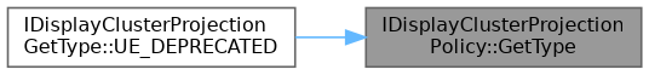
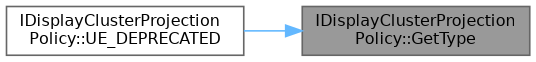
  digraph {
    rankdir=RL
    node [fontname=Helvetica fontsize=10 shape=box style=filled]
    n1 [color=gray40 fillcolor=grey60 fontcolor=black height=0.2 label="IDisplayClusterProjection\lPolicy::GetType" width=0.4]
-   n2 [color=grey40 fillcolor=white height=0.2 label="IDisplayClusterProjection\lGetType::UE_DEPRECATED" width=0.4]
+   n2 [color=grey40 fillcolor=white height=0.2 label="IDisplayClusterProjection\lPolicy::UE_DEPRECATED" width=0.4]
    n1 -> n2 [color=steelblue1 dir=back fontname=Helvetica fontsize=10 labelfontname=Helvetica labelfontsize=10 style=solid]
  }
